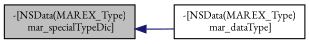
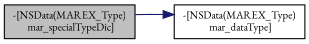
  digraph {
    rankdir=LR
    fontname="EB Garamond"
    node [color=black fontname="EB Garamond" fontsize=10 shape=record style=filled]
    n1 [fillcolor=grey75 fontcolor=black height=0.2 label="-[NSData(MAREX_Type)\l mar_specialTypeDic]" width=0.4]
    n2 [fillcolor=white height=0.2 label="-[NSData(MAREX_Type)\l mar_dataType]" width=0.4]
-   n1 -> n2 [color=midnightblue dir=back fontname="EB Garamond" fontsize=10 labelfontname=Helvetica labelfontsize=10 style=solid]
+   n2 -> n1 [color=midnightblue dir=back fontname="EB Garamond" fontsize=10 labelfontname=Helvetica labelfontsize=10 style=solid]
  }
